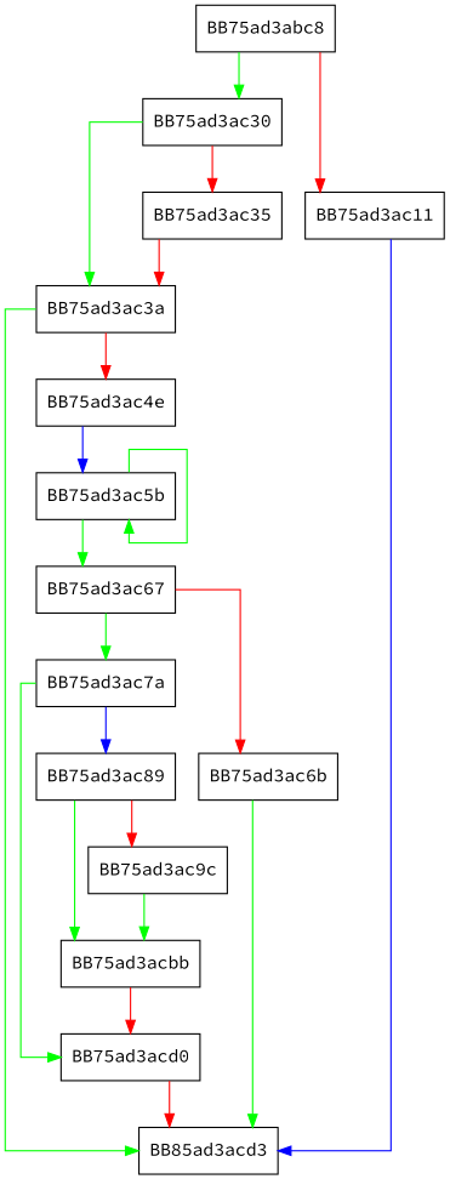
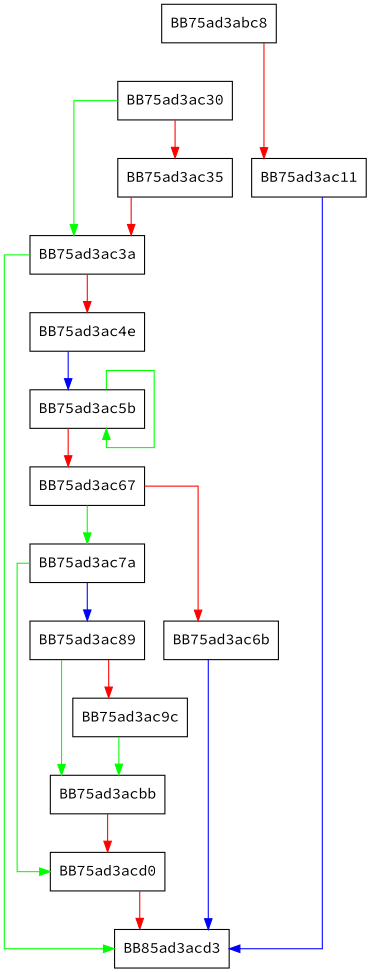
  digraph {
    fontname="Source Code Pro"
    splines=ortho
    node [fontname="Source Code Pro" shape=box]
    edge [color=red fontname="Source Code Pro"]
    BB75ad3abc8
    BB75ad3ac30
    BB75ad3ac11
    BB75ad3ac3a
    BB75ad3ac35
    n6 [label=BB85ad3acd3]
    BB75ad3ac4e
    BB75ad3ac5b
    BB75ad3ac67
    BB75ad3ac7a
    BB75ad3ac6b
    n12 [label=BB75ad3acd0]
    BB75ad3ac89
    BB75ad3acbb
    BB75ad3ac9c
-   BB75ad3abc8 -> BB75ad3ac30 [color=green]
    BB75ad3abc8 -> BB75ad3ac11
    BB75ad3ac30 -> BB75ad3ac3a [color=green]
    BB75ad3ac30 -> BB75ad3ac35
    BB75ad3ac11 -> n6 [color=blue]
    BB75ad3ac3a -> n6 [color=green]
    BB75ad3ac3a -> BB75ad3ac4e
    BB75ad3ac35 -> BB75ad3ac3a
    BB75ad3ac4e -> BB75ad3ac5b [color=blue]
    BB75ad3ac5b -> BB75ad3ac5b [color=green]
-   BB75ad3ac5b -> BB75ad3ac67 [color=green]
+   BB75ad3ac5b -> BB75ad3ac67
    BB75ad3ac67 -> BB75ad3ac7a [color=green]
    BB75ad3ac67 -> BB75ad3ac6b
    BB75ad3ac7a -> n12 [color=green]
    BB75ad3ac7a -> BB75ad3ac89 [color=blue]
-   BB75ad3ac6b -> n6 [color=green]
+   BB75ad3ac6b -> n6 [color=blue]
    n12 -> n6
    BB75ad3ac89 -> BB75ad3acbb [color=green]
    BB75ad3ac89 -> BB75ad3ac9c
    BB75ad3acbb -> n12
    BB75ad3ac9c -> BB75ad3acbb [color=green]
  }
